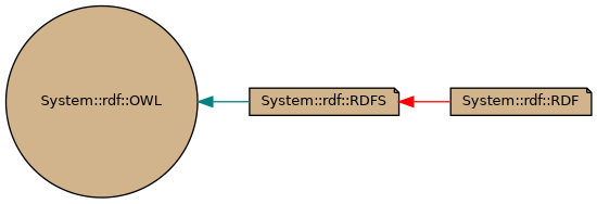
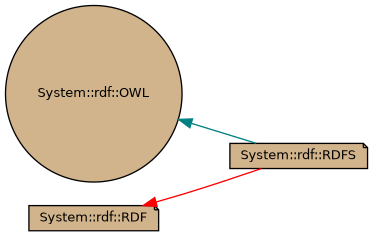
  digraph {
    rankdir=LR
    node [color=black fillcolor=tan fontname=Helvetica fontsize=10 shape=note style=filled]
    edge [dir=back fontname=Helvetica fontsize=10 labelfontname=Helvetica labelfontsize=10 style=solid]
    n1 [fontcolor=black height=0.2 label="System::rdf::RDFS" width=0.4]
    n2 [height=0.2 label="System::rdf::OWL" shape=circle width=0.4]
    n3 [height=0.2 label="System::rdf::RDF" width=0.4]
    n2 -> n1 [color=teal]
-   n1 -> n3 [color=red]
+   n3 -> n1 [color=red]
  }
